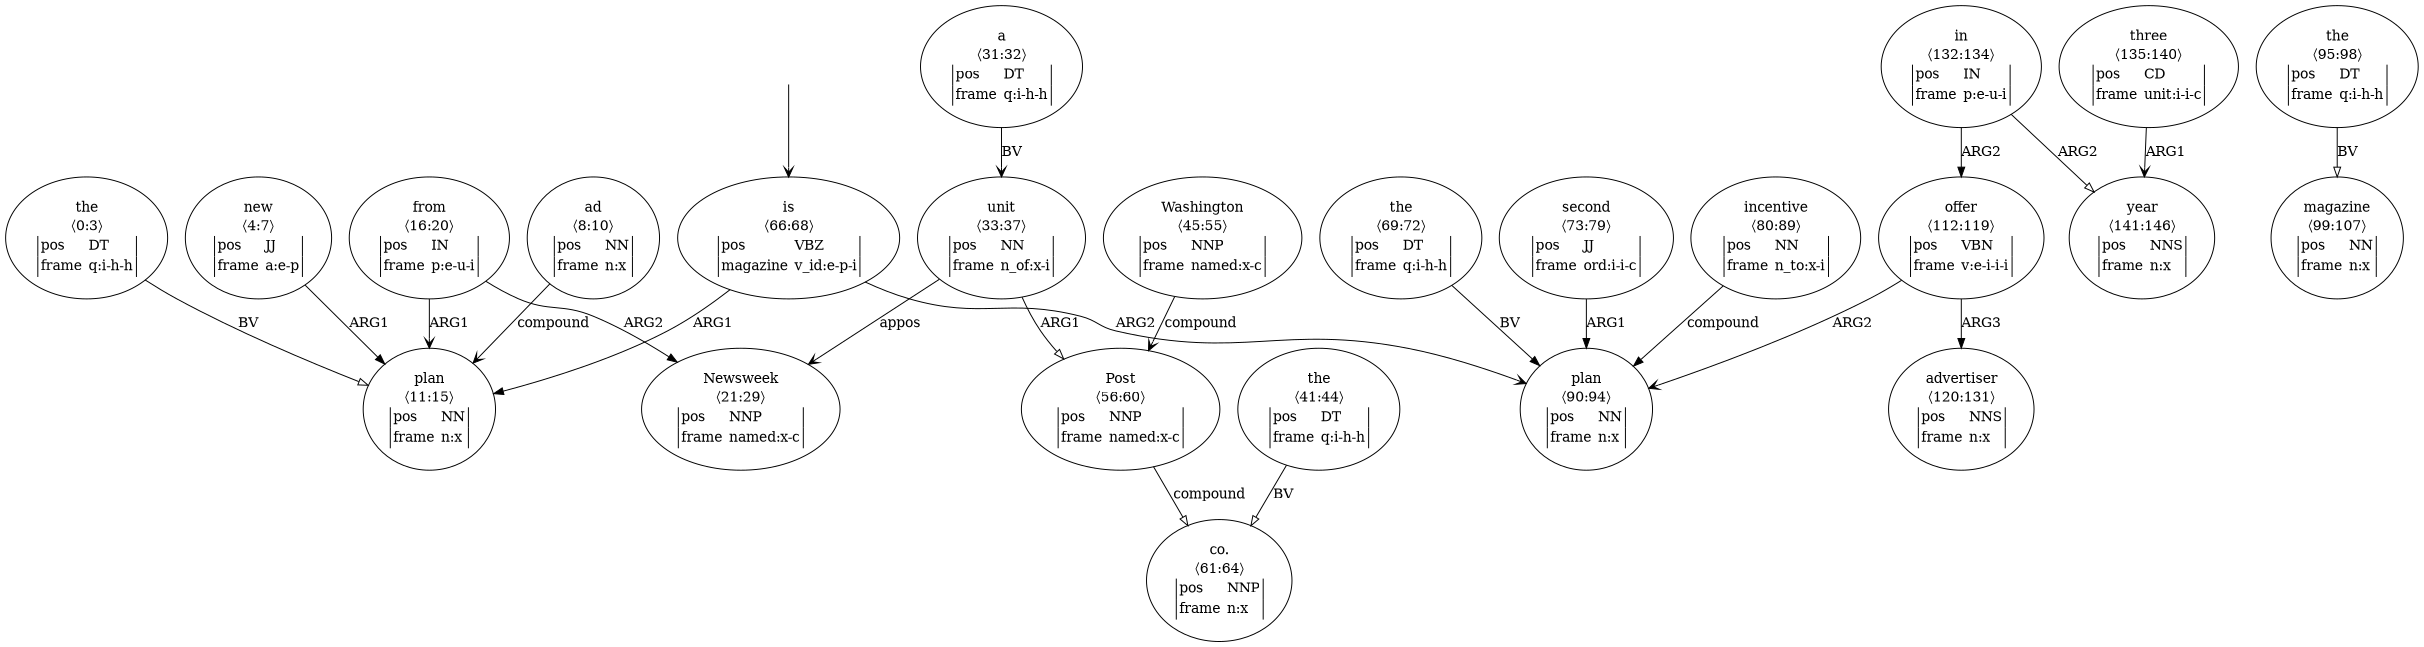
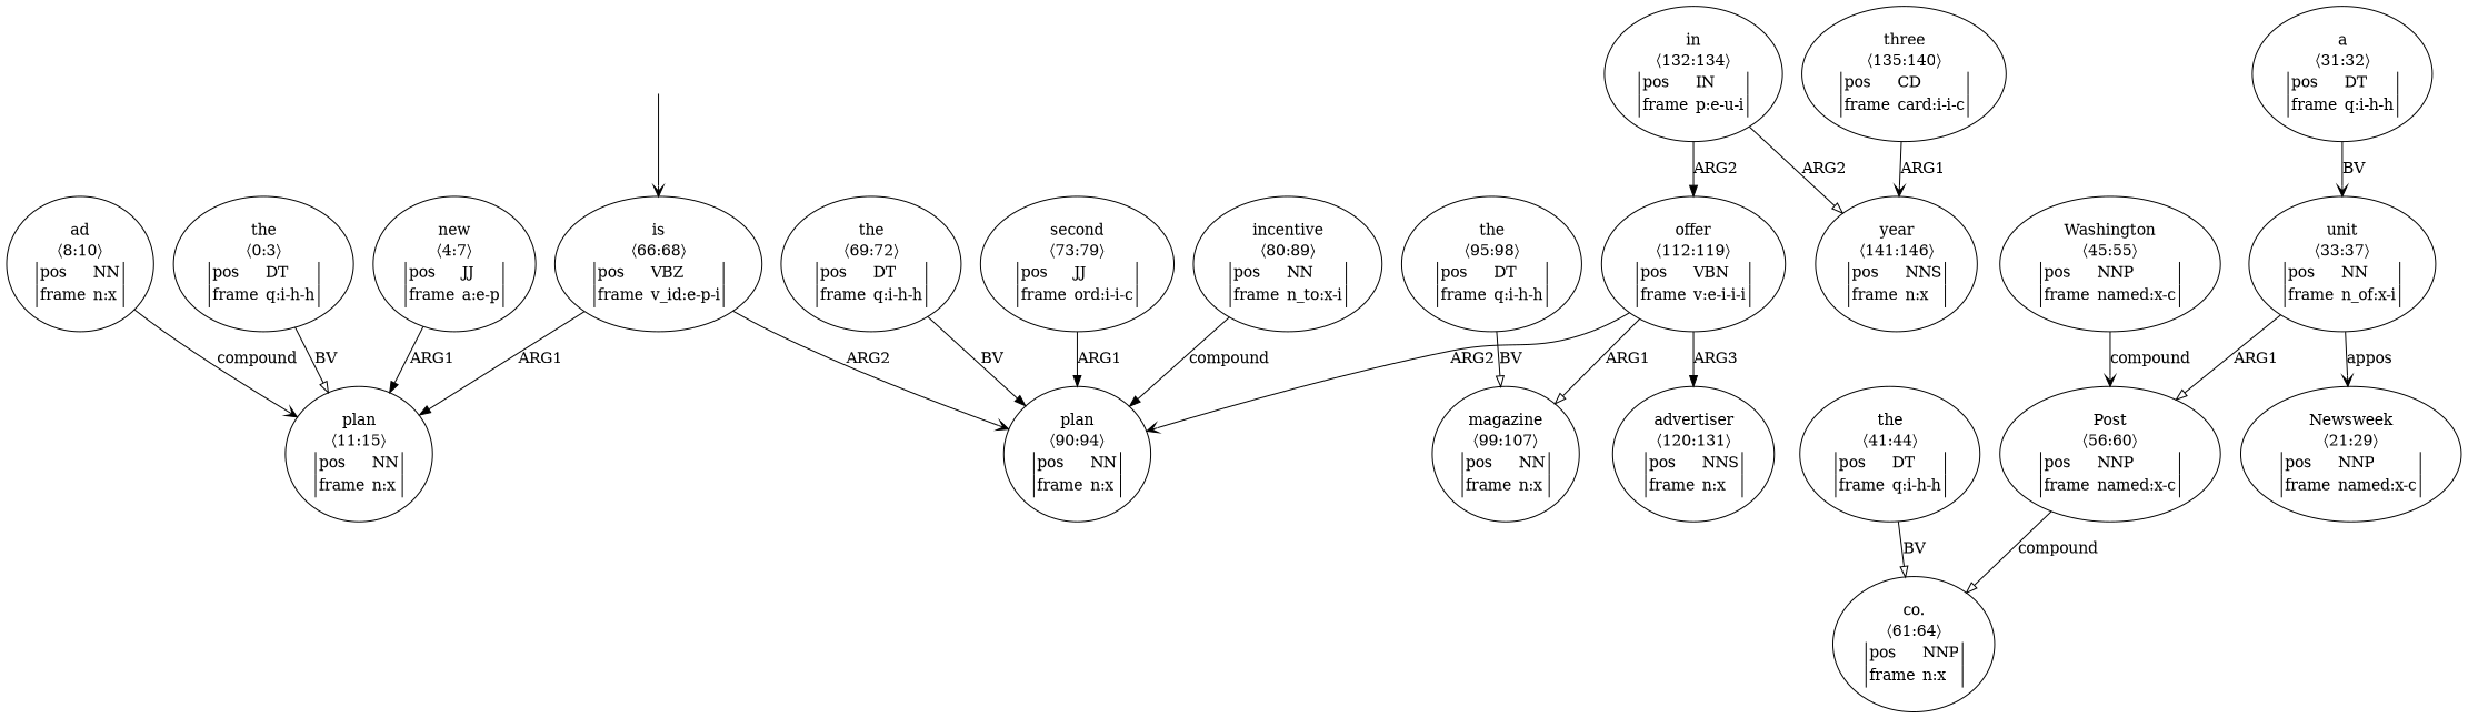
  digraph {
    edge [arrowhead=vee]
    top [style=invis]
-   n2 [label=<<table align="center" border="0" cellspacing="0"><tr><td colspan="2">is</td></tr><tr><td colspan="2">〈66:68〉</td></tr><tr><td sides="l" border="1" align="left">pos</td><td sides="r" border="1" align="left">VBZ</td></tr><tr><td sides="l" border="1" align="left">magazine</td><td sides="r" border="1" align="left">v_id:e-p-i</td></tr></table>>]
+   n2 [label=<<table align="center" border="0" cellspacing="0"><tr><td colspan="2">is</td></tr><tr><td colspan="2">〈66:68〉</td></tr><tr><td sides="l" border="1" align="left">pos</td><td sides="r" border="1" align="left">VBZ</td></tr><tr><td sides="l" border="1" align="left">frame</td><td sides="r" border="1" align="left">v_id:e-p-i</td></tr></table>>]
    n3 [label=<<table align="center" border="0" cellspacing="0"><tr><td colspan="2">plan</td></tr><tr><td colspan="2">〈11:15〉</td></tr><tr><td sides="l" border="1" align="left">pos</td><td sides="r" border="1" align="left">NN</td></tr><tr><td sides="l" border="1" align="left">frame</td><td sides="r" border="1" align="left">n:x</td></tr></table>>]
    n4 [label=<<table align="center" border="0" cellspacing="0"><tr><td colspan="2">plan</td></tr><tr><td colspan="2">〈90:94〉</td></tr><tr><td sides="l" border="1" align="left">pos</td><td sides="r" border="1" align="left">NN</td></tr><tr><td sides="l" border="1" align="left">frame</td><td sides="r" border="1" align="left">n:x</td></tr></table>>]
    n5 [label=<<table align="center" border="0" cellspacing="0"><tr><td colspan="2">the</td></tr><tr><td colspan="2">〈0:3〉</td></tr><tr><td sides="l" border="1" align="left">pos</td><td sides="r" border="1" align="left">DT</td></tr><tr><td sides="l" border="1" align="left">frame</td><td sides="r" border="1" align="left">q:i-h-h</td></tr></table>>]
    n6 [label=<<table align="center" border="0" cellspacing="0"><tr><td colspan="2">new</td></tr><tr><td colspan="2">〈4:7〉</td></tr><tr><td sides="l" border="1" align="left">pos</td><td sides="r" border="1" align="left">JJ</td></tr><tr><td sides="l" border="1" align="left">frame</td><td sides="r" border="1" align="left">a:e-p</td></tr></table>>]
    n7 [label=<<table align="center" border="0" cellspacing="0"><tr><td colspan="2">ad</td></tr><tr><td colspan="2">〈8:10〉</td></tr><tr><td sides="l" border="1" align="left">pos</td><td sides="r" border="1" align="left">NN</td></tr><tr><td sides="l" border="1" align="left">frame</td><td sides="r" border="1" align="left">n:x</td></tr></table>>]
-   n8 [label=<<table align="center" border="0" cellspacing="0"><tr><td colspan="2">from</td></tr><tr><td colspan="2">〈16:20〉</td></tr><tr><td sides="l" border="1" align="left">pos</td><td sides="r" border="1" align="left">IN</td></tr><tr><td sides="l" border="1" align="left">frame</td><td sides="r" border="1" align="left">p:e-u-i</td></tr></table>>]
    n9 [label=<<table align="center" border="0" cellspacing="0"><tr><td colspan="2">Newsweek</td></tr><tr><td colspan="2">〈21:29〉</td></tr><tr><td sides="l" border="1" align="left">pos</td><td sides="r" border="1" align="left">NNP</td></tr><tr><td sides="l" border="1" align="left">frame</td><td sides="r" border="1" align="left">named:x-c</td></tr></table>>]
    n10 [label=<<table align="center" border="0" cellspacing="0"><tr><td colspan="2">a</td></tr><tr><td colspan="2">〈31:32〉</td></tr><tr><td sides="l" border="1" align="left">pos</td><td sides="r" border="1" align="left">DT</td></tr><tr><td sides="l" border="1" align="left">frame</td><td sides="r" border="1" align="left">q:i-h-h</td></tr></table>>]
    n11 [label=<<table align="center" border="0" cellspacing="0"><tr><td colspan="2">unit</td></tr><tr><td colspan="2">〈33:37〉</td></tr><tr><td sides="l" border="1" align="left">pos</td><td sides="r" border="1" align="left">NN</td></tr><tr><td sides="l" border="1" align="left">frame</td><td sides="r" border="1" align="left">n_of:x-i</td></tr></table>>]
    n12 [label=<<table align="center" border="0" cellspacing="0"><tr><td colspan="2">Post</td></tr><tr><td colspan="2">〈56:60〉</td></tr><tr><td sides="l" border="1" align="left">pos</td><td sides="r" border="1" align="left">NNP</td></tr><tr><td sides="l" border="1" align="left">frame</td><td sides="r" border="1" align="left">named:x-c</td></tr></table>>]
    n13 [label=<<table align="center" border="0" cellspacing="0"><tr><td colspan="2">co.</td></tr><tr><td colspan="2">〈61:64〉</td></tr><tr><td sides="l" border="1" align="left">pos</td><td sides="r" border="1" align="left">NNP</td></tr><tr><td sides="l" border="1" align="left">frame</td><td sides="r" border="1" align="left">n:x</td></tr></table>>]
    n14 [label=<<table align="center" border="0" cellspacing="0"><tr><td colspan="2">the</td></tr><tr><td colspan="2">〈41:44〉</td></tr><tr><td sides="l" border="1" align="left">pos</td><td sides="r" border="1" align="left">DT</td></tr><tr><td sides="l" border="1" align="left">frame</td><td sides="r" border="1" align="left">q:i-h-h</td></tr></table>>]
    n15 [label=<<table align="center" border="0" cellspacing="0"><tr><td colspan="2">Washington</td></tr><tr><td colspan="2">〈45:55〉</td></tr><tr><td sides="l" border="1" align="left">pos</td><td sides="r" border="1" align="left">NNP</td></tr><tr><td sides="l" border="1" align="left">frame</td><td sides="r" border="1" align="left">named:x-c</td></tr></table>>]
    n16 [label=<<table align="center" border="0" cellspacing="0"><tr><td colspan="2">the</td></tr><tr><td colspan="2">〈69:72〉</td></tr><tr><td sides="l" border="1" align="left">pos</td><td sides="r" border="1" align="left">DT</td></tr><tr><td sides="l" border="1" align="left">frame</td><td sides="r" border="1" align="left">q:i-h-h</td></tr></table>>]
    n17 [label=<<table align="center" border="0" cellspacing="0"><tr><td colspan="2">second</td></tr><tr><td colspan="2">〈73:79〉</td></tr><tr><td sides="l" border="1" align="left">pos</td><td sides="r" border="1" align="left">JJ</td></tr><tr><td sides="l" border="1" align="left">frame</td><td sides="r" border="1" align="left">ord:i-i-c</td></tr></table>>]
    n18 [label=<<table align="center" border="0" cellspacing="0"><tr><td colspan="2">incentive</td></tr><tr><td colspan="2">〈80:89〉</td></tr><tr><td sides="l" border="1" align="left">pos</td><td sides="r" border="1" align="left">NN</td></tr><tr><td sides="l" border="1" align="left">frame</td><td sides="r" border="1" align="left">n_to:x-i</td></tr></table>>]
    n19 [label=<<table align="center" border="0" cellspacing="0"><tr><td colspan="2">the</td></tr><tr><td colspan="2">〈95:98〉</td></tr><tr><td sides="l" border="1" align="left">pos</td><td sides="r" border="1" align="left">DT</td></tr><tr><td sides="l" border="1" align="left">frame</td><td sides="r" border="1" align="left">q:i-h-h</td></tr></table>>]
    n20 [label=<<table align="center" border="0" cellspacing="0"><tr><td colspan="2">magazine</td></tr><tr><td colspan="2">〈99:107〉</td></tr><tr><td sides="l" border="1" align="left">pos</td><td sides="r" border="1" align="left">NN</td></tr><tr><td sides="l" border="1" align="left">frame</td><td sides="r" border="1" align="left">n:x</td></tr></table>>]
    n21 [label=<<table align="center" border="0" cellspacing="0"><tr><td colspan="2">offer</td></tr><tr><td colspan="2">〈112:119〉</td></tr><tr><td sides="l" border="1" align="left">pos</td><td sides="r" border="1" align="left">VBN</td></tr><tr><td sides="l" border="1" align="left">frame</td><td sides="r" border="1" align="left">v:e-i-i-i</td></tr></table>>]
    n22 [label=<<table align="center" border="0" cellspacing="0"><tr><td colspan="2">advertiser</td></tr><tr><td colspan="2">〈120:131〉</td></tr><tr><td sides="l" border="1" align="left">pos</td><td sides="r" border="1" align="left">NNS</td></tr><tr><td sides="l" border="1" align="left">frame</td><td sides="r" border="1" align="left">n:x</td></tr></table>>]
    n23 [label=<<table align="center" border="0" cellspacing="0"><tr><td colspan="2">in</td></tr><tr><td colspan="2">〈132:134〉</td></tr><tr><td sides="l" border="1" align="left">pos</td><td sides="r" border="1" align="left">IN</td></tr><tr><td sides="l" border="1" align="left">frame</td><td sides="r" border="1" align="left">p:e-u-i</td></tr></table>>]
    n24 [label=<<table align="center" border="0" cellspacing="0"><tr><td colspan="2">year</td></tr><tr><td colspan="2">〈141:146〉</td></tr><tr><td sides="l" border="1" align="left">pos</td><td sides="r" border="1" align="left">NNS</td></tr><tr><td sides="l" border="1" align="left">frame</td><td sides="r" border="1" align="left">n:x</td></tr></table>>]
-   n25 [label=<<table align="center" border="0" cellspacing="0"><tr><td colspan="2">three</td></tr><tr><td colspan="2">〈135:140〉</td></tr><tr><td sides="l" border="1" align="left">pos</td><td sides="r" border="1" align="left">CD</td></tr><tr><td sides="l" border="1" align="left">frame</td><td sides="r" border="1" align="left">unit:i-i-c</td></tr></table>>]
+   n25 [label=<<table align="center" border="0" cellspacing="0"><tr><td colspan="2">three</td></tr><tr><td colspan="2">〈135:140〉</td></tr><tr><td sides="l" border="1" align="left">pos</td><td sides="r" border="1" align="left">CD</td></tr><tr><td sides="l" border="1" align="left">frame</td><td sides="r" border="1" align="left">card:i-i-c</td></tr></table>>]
    top -> n2
    n2 -> n3 [arrowhead=normal label=ARG1]
    n2 -> n4 [label=ARG2]
    n5 -> n3 [arrowhead=onormal label=BV]
    n6 -> n3 [arrowhead=normal label=ARG1]
    n7 -> n3 [label=compound]
-   n8 -> n3 [label=ARG1]
-   n8 -> n9 [arrowhead=normal label=ARG2]
    n10 -> n11 [label=BV]
    n11 -> n9 [label=appos]
    n11 -> n12 [arrowhead=onormal label=ARG1]
    n12 -> n13 [arrowhead=onormal label=compound]
    n14 -> n13 [arrowhead=onormal label=BV]
    n15 -> n12 [label=compound]
    n16 -> n4 [arrowhead=normal label=BV]
    n17 -> n4 [arrowhead=normal label=ARG1]
    n18 -> n4 [arrowhead=normal label=compound]
    n19 -> n20 [arrowhead=onormal label=BV]
    n21 -> n4 [label=ARG2]
+   n21 -> n20 [arrowhead=onormal label=ARG1]
    n21 -> n22 [arrowhead=normal label=ARG3]
    n23 -> n21 [arrowhead=normal label=ARG2]
    n23 -> n24 [arrowhead=onormal label=ARG2]
    n25 -> n24 [label=ARG1]
  }
